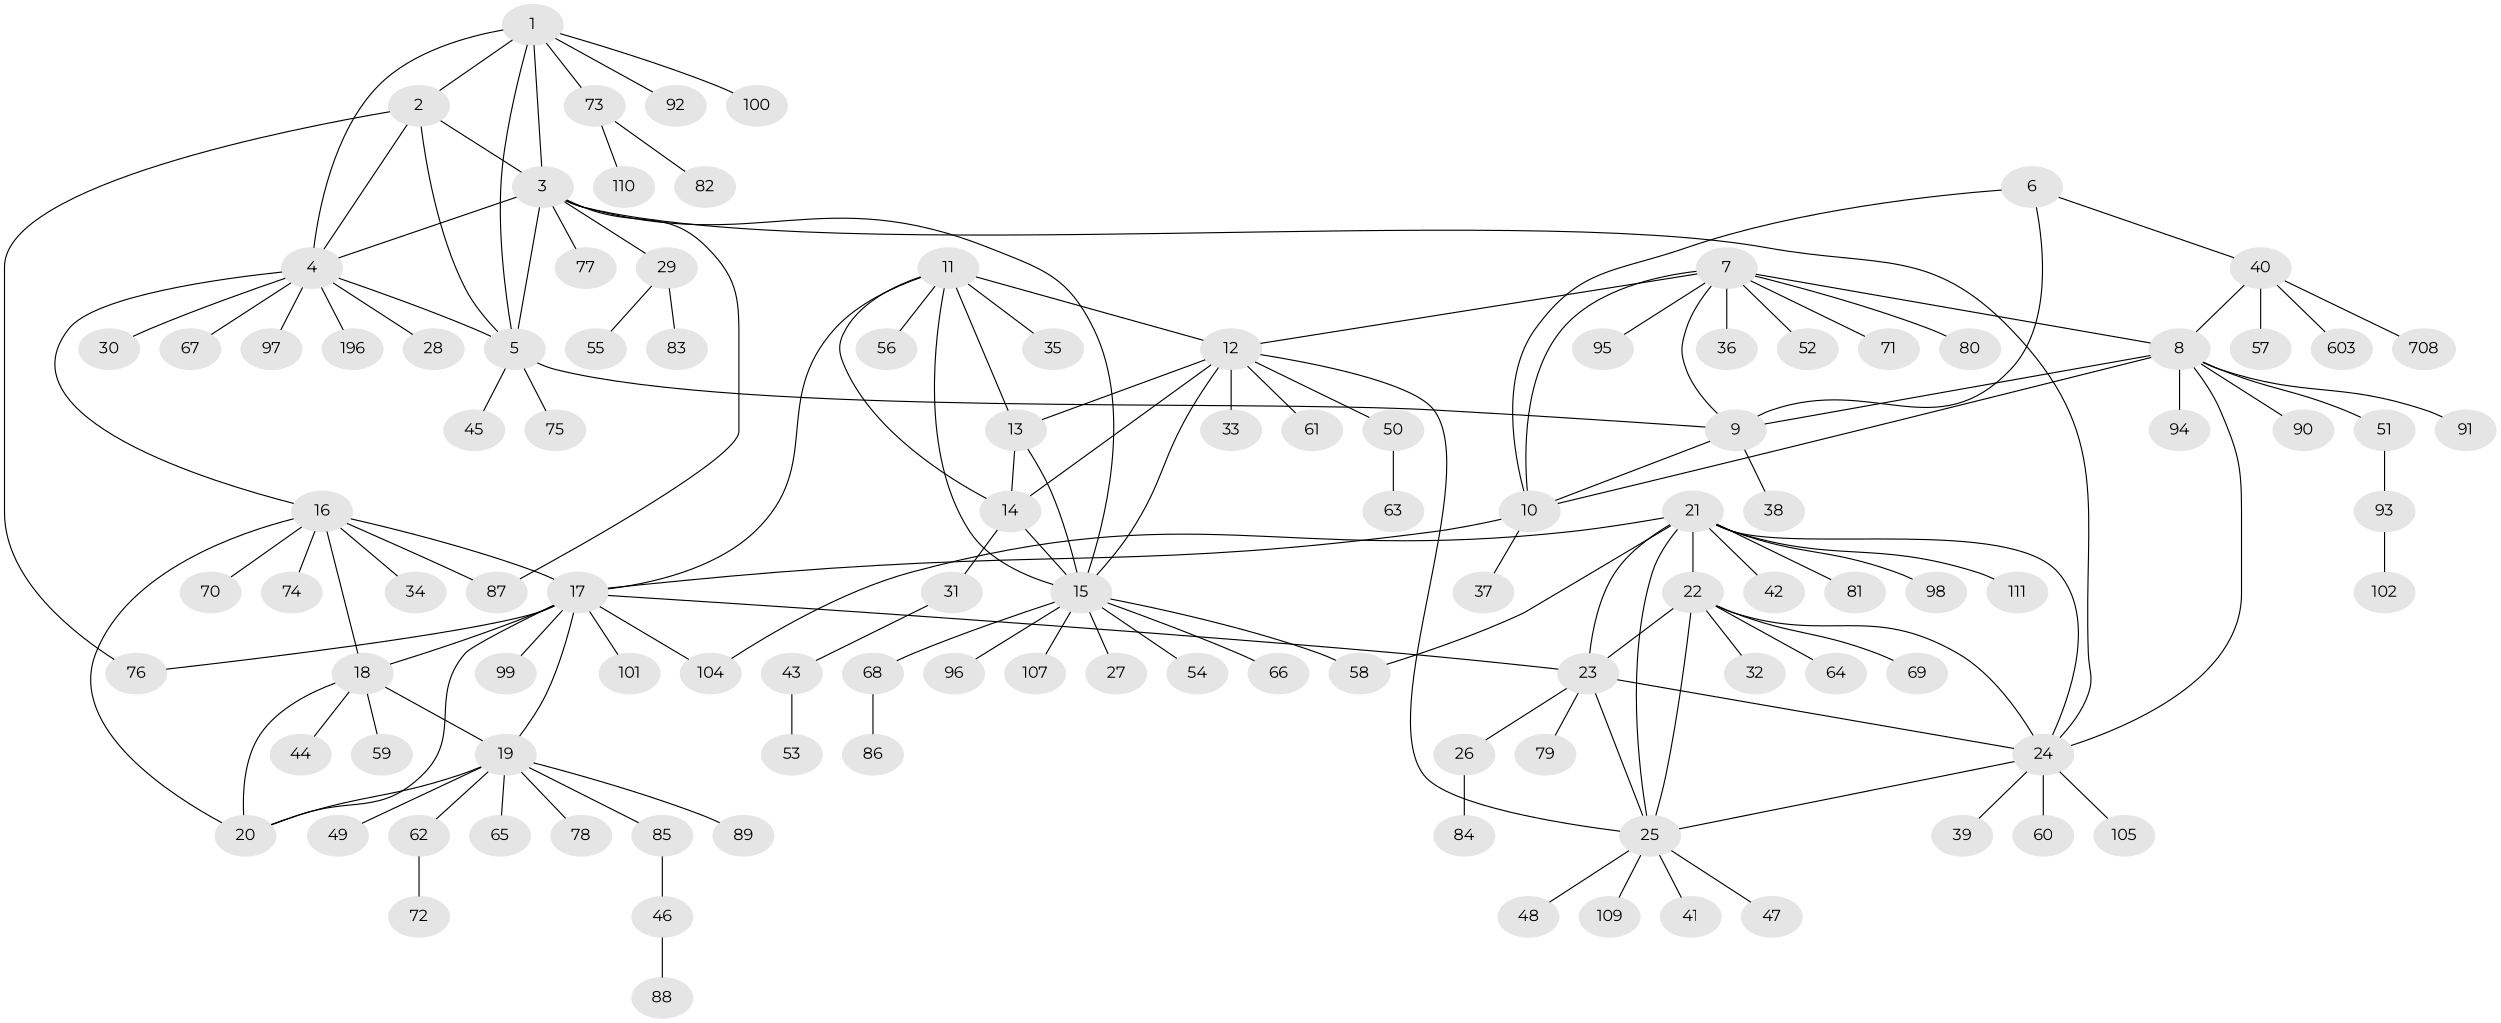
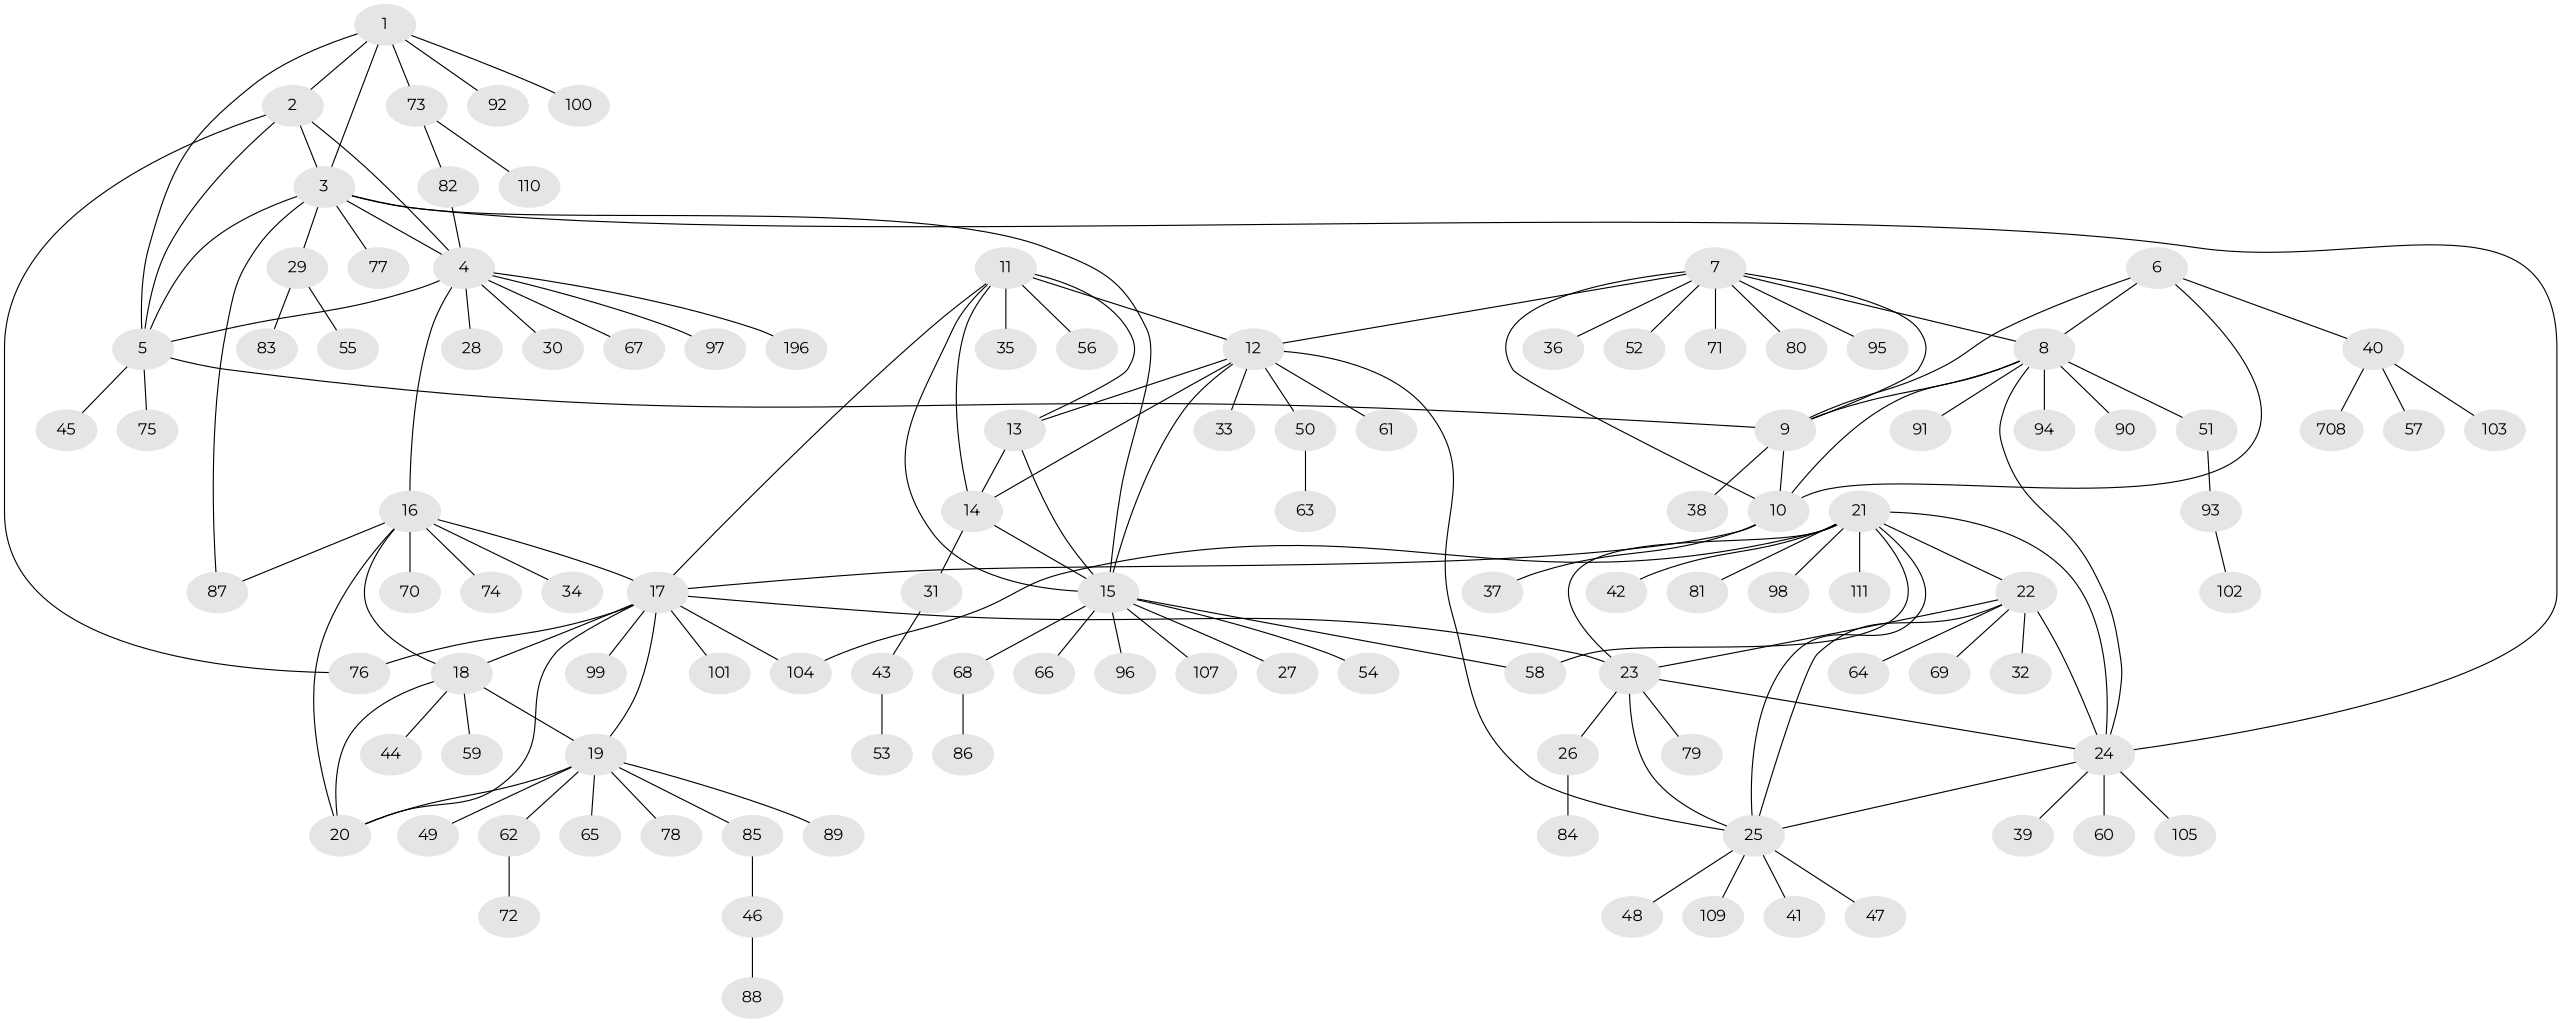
  graph {
    fontname=Montserrat
    node [color=gray90 fontname=Montserrat style=filled]
    edge [fontname=Montserrat]
    1
    2
    3
    4
    5
    73
    92
    100
    76
    15
    24
    29
    77
    87
    16
    28
    30
    67
    97
    n20 [label=196]
    9
    45
    75
    82
    110
    27
    54
    58
    66
    68
    96
    107
    25
    39
    60
    105
    55
    83
    17
    18
    20
    34
    70
    74
    10
    38
    6
    8
    40
    7
    12
    36
    52
    71
    80
    95
    51
    90
    91
    94
    37
    57
-   103 [label=603]
+   103
    n64 [label=708]
    13
    14
    33
    50
    61
    93
    101
    19
    23
    99
    104
    11
    35
    56
    31
    41
    47
    48
    109
    63
    43
    86
    44
    59
    49
    62
    65
    78
    85
    89
    26
    79
    72
    46
    88
    21
    22
    42
    81
    98
    111
    32
    64
    69
    84
    53
    102
    1 -- 2
    1 -- 3
-   1 -- 4
+   82 -- 4
    1 -- 5
    1 -- 73
    1 -- 92
    1 -- 100
    2 -- 3
    2 -- 4
    2 -- 5
    2 -- 76
    3 -- 4
    3 -- 5
    3 -- 15
    3 -- 24
    3 -- 29
    3 -- 77
    3 -- 87
    4 -- 5
    4 -- 16
    4 -- 28
    4 -- 30
    4 -- 67
    4 -- 97
    4 -- n20
    5 -- 9
    5 -- 45
    5 -- 75
    73 -- 82
    73 -- 110
    15 -- 27
    15 -- 54
    15 -- 58
    15 -- 66
    15 -- 68
    15 -- 96
    15 -- 107
    24 -- 25
    24 -- 39
    24 -- 60
    24 -- 105
    29 -- 55
    29 -- 83
    16 -- 87
    16 -- 17
    16 -- 18
    16 -- 20
    16 -- 34
    16 -- 70
    16 -- 74
    9 -- 10
    9 -- 38
    68 -- 86
    25 -- 41
    25 -- 47
    25 -- 48
    25 -- 109
    17 -- 76
    17 -- 18
    17 -- 20
    17 -- 101
    17 -- 19
    17 -- 23
    17 -- 99
    17 -- 104
    18 -- 20
    18 -- 19
    18 -- 44
    18 -- 59
    10 -- 17
    10 -- 37
    6 -- 9
    6 -- 10
-   40 -- 8
+   6 -- 8
    6 -- 40
    8 -- 24
    8 -- 9
    8 -- 10
    8 -- 51
    8 -- 90
    8 -- 91
    8 -- 94
    40 -- 57
    40 -- 103
    40 -- n64
    7 -- 9
    7 -- 10
    7 -- 8
    7 -- 12
    7 -- 36
    7 -- 52
    7 -- 71
    7 -- 80
    7 -- 95
    12 -- 15
    12 -- 25
    12 -- 13
    12 -- 14
    12 -- 33
    12 -- 50
    12 -- 61
    51 -- 93
    13 -- 15
    13 -- 14
    14 -- 15
    14 -- 31
    50 -- 63
    93 -- 102
    19 -- 20
    19 -- 49
    19 -- 62
    19 -- 65
    19 -- 78
    19 -- 85
    19 -- 89
    23 -- 24
    23 -- 25
    23 -- 26
    23 -- 79
    11 -- 15
    11 -- 17
    11 -- 12
    11 -- 13
    11 -- 14
    11 -- 35
    11 -- 56
    31 -- 43
    43 -- 53
    62 -- 72
    85 -- 46
    26 -- 84
    46 -- 88
    21 -- 24
    21 -- 58
    21 -- 25
    21 -- 23
    21 -- 104
    21 -- 22
    21 -- 42
    21 -- 81
    21 -- 98
    21 -- 111
    22 -- 24
    22 -- 25
    22 -- 23
    22 -- 32
    22 -- 64
    22 -- 69
  }
